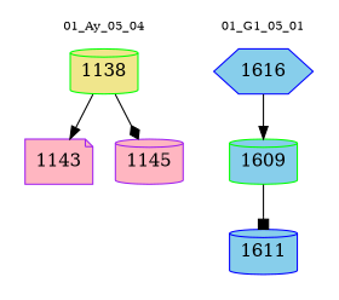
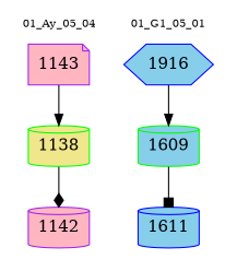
  digraph {
    node [color=purple fillcolor=skyblue shape=cylinder style=filled]
    edge [arrowhead=normal color=black]
    n1 [fillcolor=lightpink label=1143 shape=note]
    n2 [color=green fillcolor=khaki label=1138]
-   n3 [fillcolor=lightpink label=1145]
-   n4 [color=blue label=1616 shape=hexagon]
+   n3 [fillcolor=lightpink label=1142]
+   n4 [color=blue label=1916 shape=hexagon]
    n5 [color=green label=1609]
    n6 [color=blue label=1611]
    subgraph cluster_1 {
      color=white
      fontsize=10
      label="01_Ay_05_04"
      n1
      n2
      n3
    }
    subgraph cluster_2 {
      color=white
      fontsize=10
      label="01_G1_05_01"
      n4
      n5
      n6
    }
-   n2 -> n1
+   n1 -> n2
    n2 -> n3 [arrowhead=diamond]
    n4 -> n5
    n5 -> n6 [arrowhead=box]
  }
